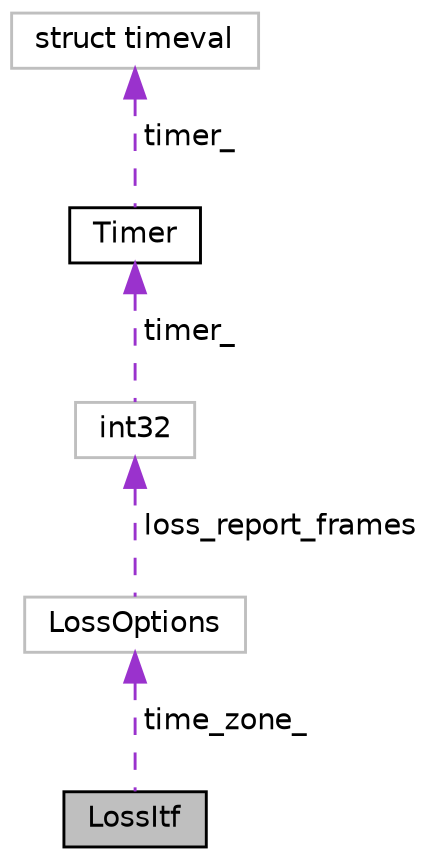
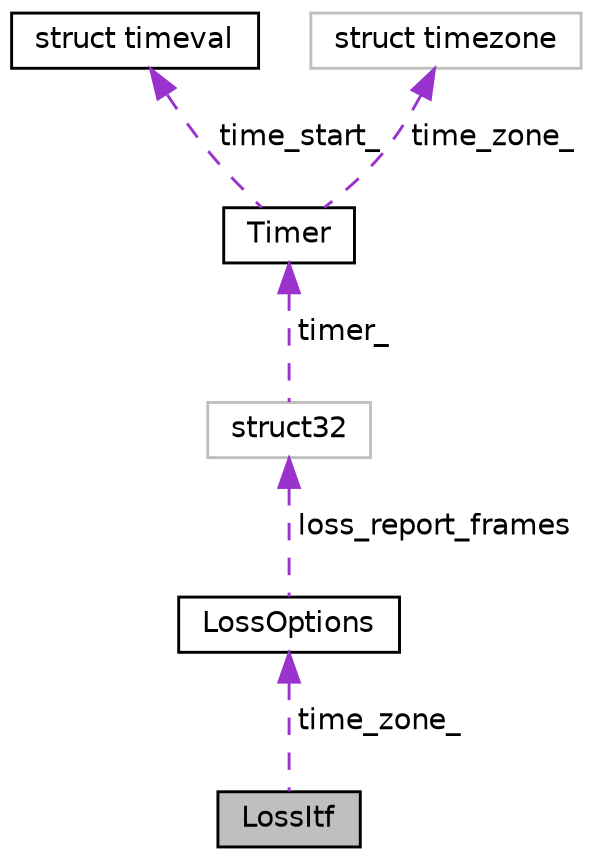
  digraph {
    node [color=black fillcolor=white fontname=Helvetica fontsize=10 shape=record style=filled]
    edge [color=darkorchid3 dir=back fontname=Helvetica fontsize=10 labelfontname=Helvetica labelfontsize=10 style=dashed]
    n1 [fillcolor=grey75 fontcolor=black height=0.2 label=LossItf width=0.4]
-   n2 [color=grey75 height=0.2 label=LossOptions width=0.4]
-   n3 [color=grey75 height=0.2 label=int32 width=0.4]
+   n2 [height=0.2 label=LossOptions width=0.4]
+   n3 [color=grey75 height=0.2 label=struct32 width=0.4]
    n4 [height=0.2 label=Timer width=0.4]
-   n5 [color=grey75 height=0.2 label="struct timeval" width=0.4]
+   n5 [height=0.2 label="struct timeval" width=0.4]
+   n6 [color=grey75 height=0.2 label="struct timezone" width=0.4]
    n2 -> n1 [label=" time_zone_"]
    n3 -> n2 [label=" loss_report_frames"]
    n4 -> n3 [label=" timer_"]
-   n5 -> n4 [label=" timer_"]
+   n5 -> n4 [label=" time_start_"]
+   n6 -> n4 [label=" time_zone_"]
  }
